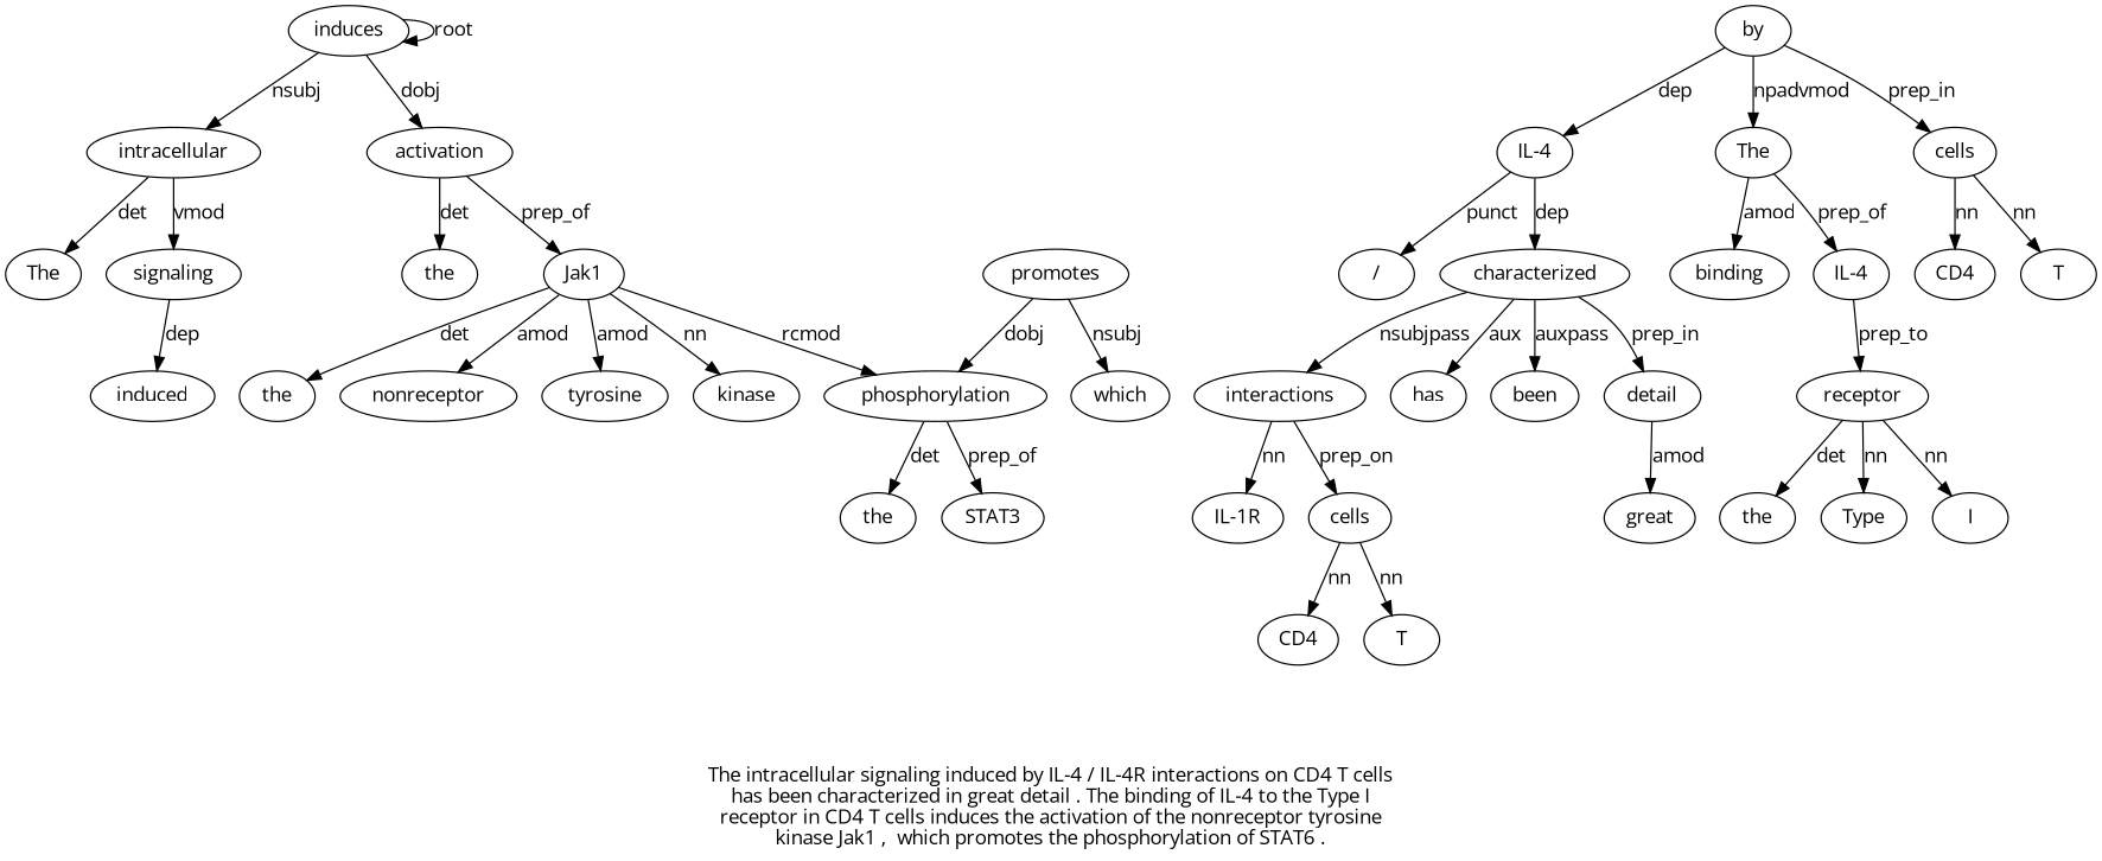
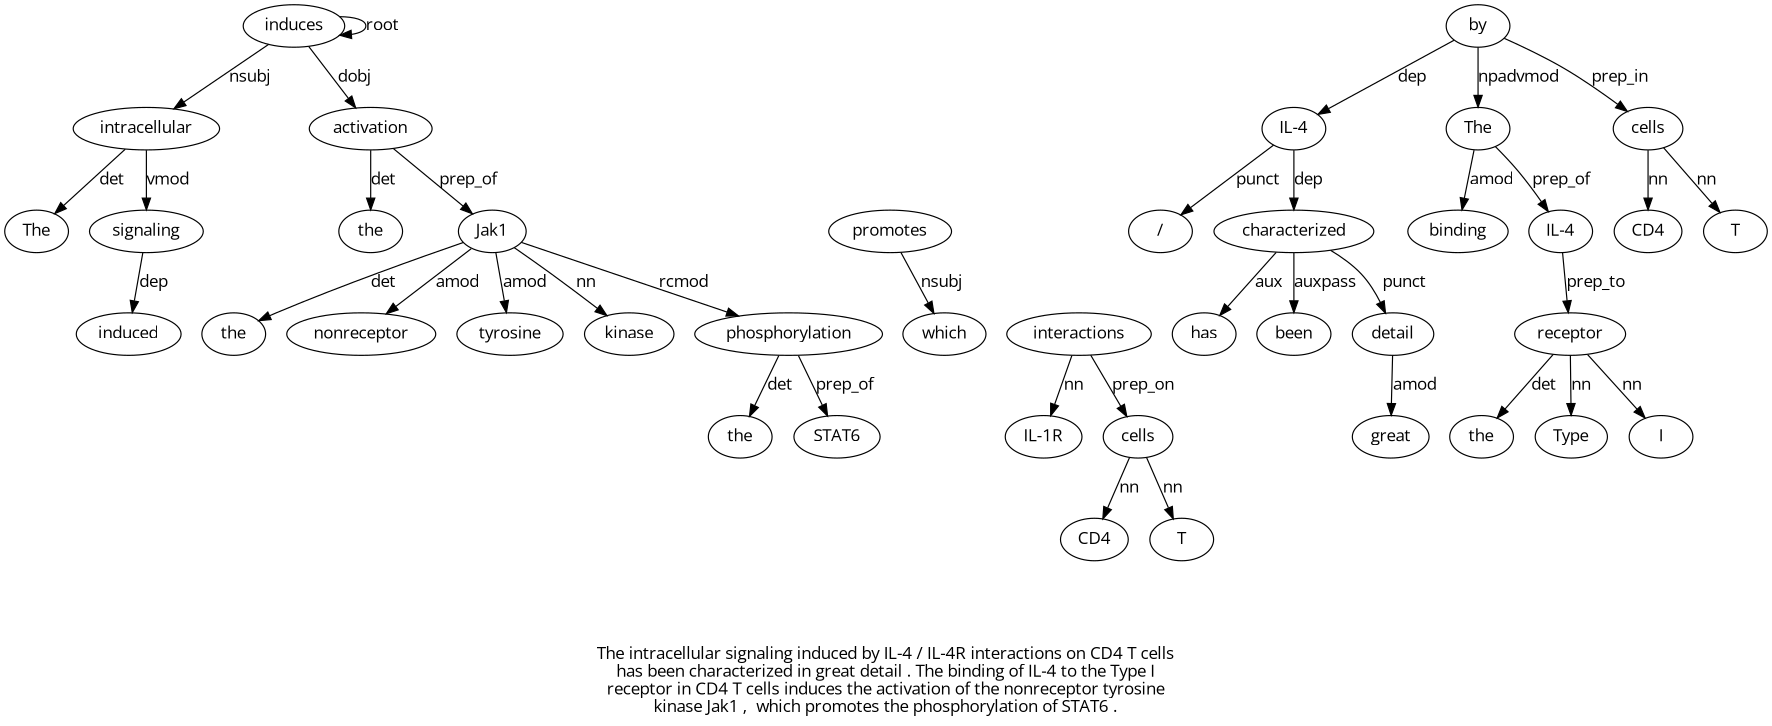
  digraph {
    fontname="Open Sans"
    label="The intracellular signaling induced by IL-4 / IL-4R interactions on CD4 T cells\nhas been characterized in great detail . The binding of IL-4 to the Type I\nreceptor in CD4 T cells induces the activation of the nonreceptor tyrosine\nkinase Jak1 ,  which promotes the phosphorylation of STAT6 ."
    node [fillcolor=white fontname="Open Sans" style=filled]
    edge [fontname="Open Sans"]
    n1 [label=intracellular]
    n2 [label=The]
    n3 [label=signaling]
    n4 [label=induced]
    n5 [label=induces]
    n6 [label=activation]
    n7 [label=the]
    n8 [label=Jak1]
    n9 [label=by]
    n10 [label="IL-4"]
    n11 [label=The]
    n12 [label=cells]
    n13 [label="/"]
    n14 [label=characterized]
    n15 [label=binding]
    n16 [label="IL-4"]
    n17 [label=CD4]
    n18 [label=T]
    n19 [label=interactions]
    n20 [label=has]
    n21 [label=been]
    n22 [label=detail]
    n23 [label="IL-1R"]
    n24 [label=cells]
    n25 [label=CD4]
    n26 [label=T]
    n27 [label=great]
    n28 [label=receptor]
    n29 [label=the]
    n30 [label=Type]
    n31 [label=I]
    n32 [label=the]
    n33 [label=nonreceptor]
    n34 [label=tyrosine]
    n35 [label=kinase]
    n36 [label=phosphorylation]
    n37 [label=promotes]
    n38 [label=which]
    n39 [label=the]
-   n40 [label=STAT3]
+   n40 [label=STAT6]
    n1 -> n2 [label=det]
    n1 -> n3 [label=vmod]
    n3 -> n4 [label=dep]
    n5 -> n1 [label=nsubj]
    n5 -> n5 [label=root]
    n5 -> n6 [label=dobj]
    n6 -> n7 [label=det]
    n6 -> n8 [label=prep_of]
    n8 -> n32 [label=det]
    n8 -> n33 [label=amod]
    n8 -> n34 [label=amod]
    n8 -> n35 [label=nn]
    n8 -> n36 [label=rcmod]
    n9 -> n10 [label=dep]
    n9 -> n11 [label=npadvmod]
    n9 -> n12 [label=prep_in]
    n10 -> n13 [label=punct]
    n10 -> n14 [label=dep]
    n11 -> n15 [label=amod]
    n11 -> n16 [label=prep_of]
    n12 -> n17 [label=nn]
    n12 -> n18 [label=nn]
-   n14 -> n19 [label=nsubjpass]
    n14 -> n20 [label=aux]
    n14 -> n21 [label=auxpass]
-   n14 -> n22 [label=prep_in]
+   n14 -> n22 [label=punct]
    n16 -> n28 [label=prep_to]
    n19 -> n23 [label=nn]
    n19 -> n24 [label=prep_on]
    n22 -> n27 [label=amod]
    n24 -> n25 [label=nn]
    n24 -> n26 [label=nn]
    n28 -> n29 [label=det]
    n28 -> n30 [label=nn]
    n28 -> n31 [label=nn]
    n36 -> n39 [label=det]
    n36 -> n40 [label=prep_of]
-   n37 -> n36 [label=dobj]
    n37 -> n38 [label=nsubj]
  }
